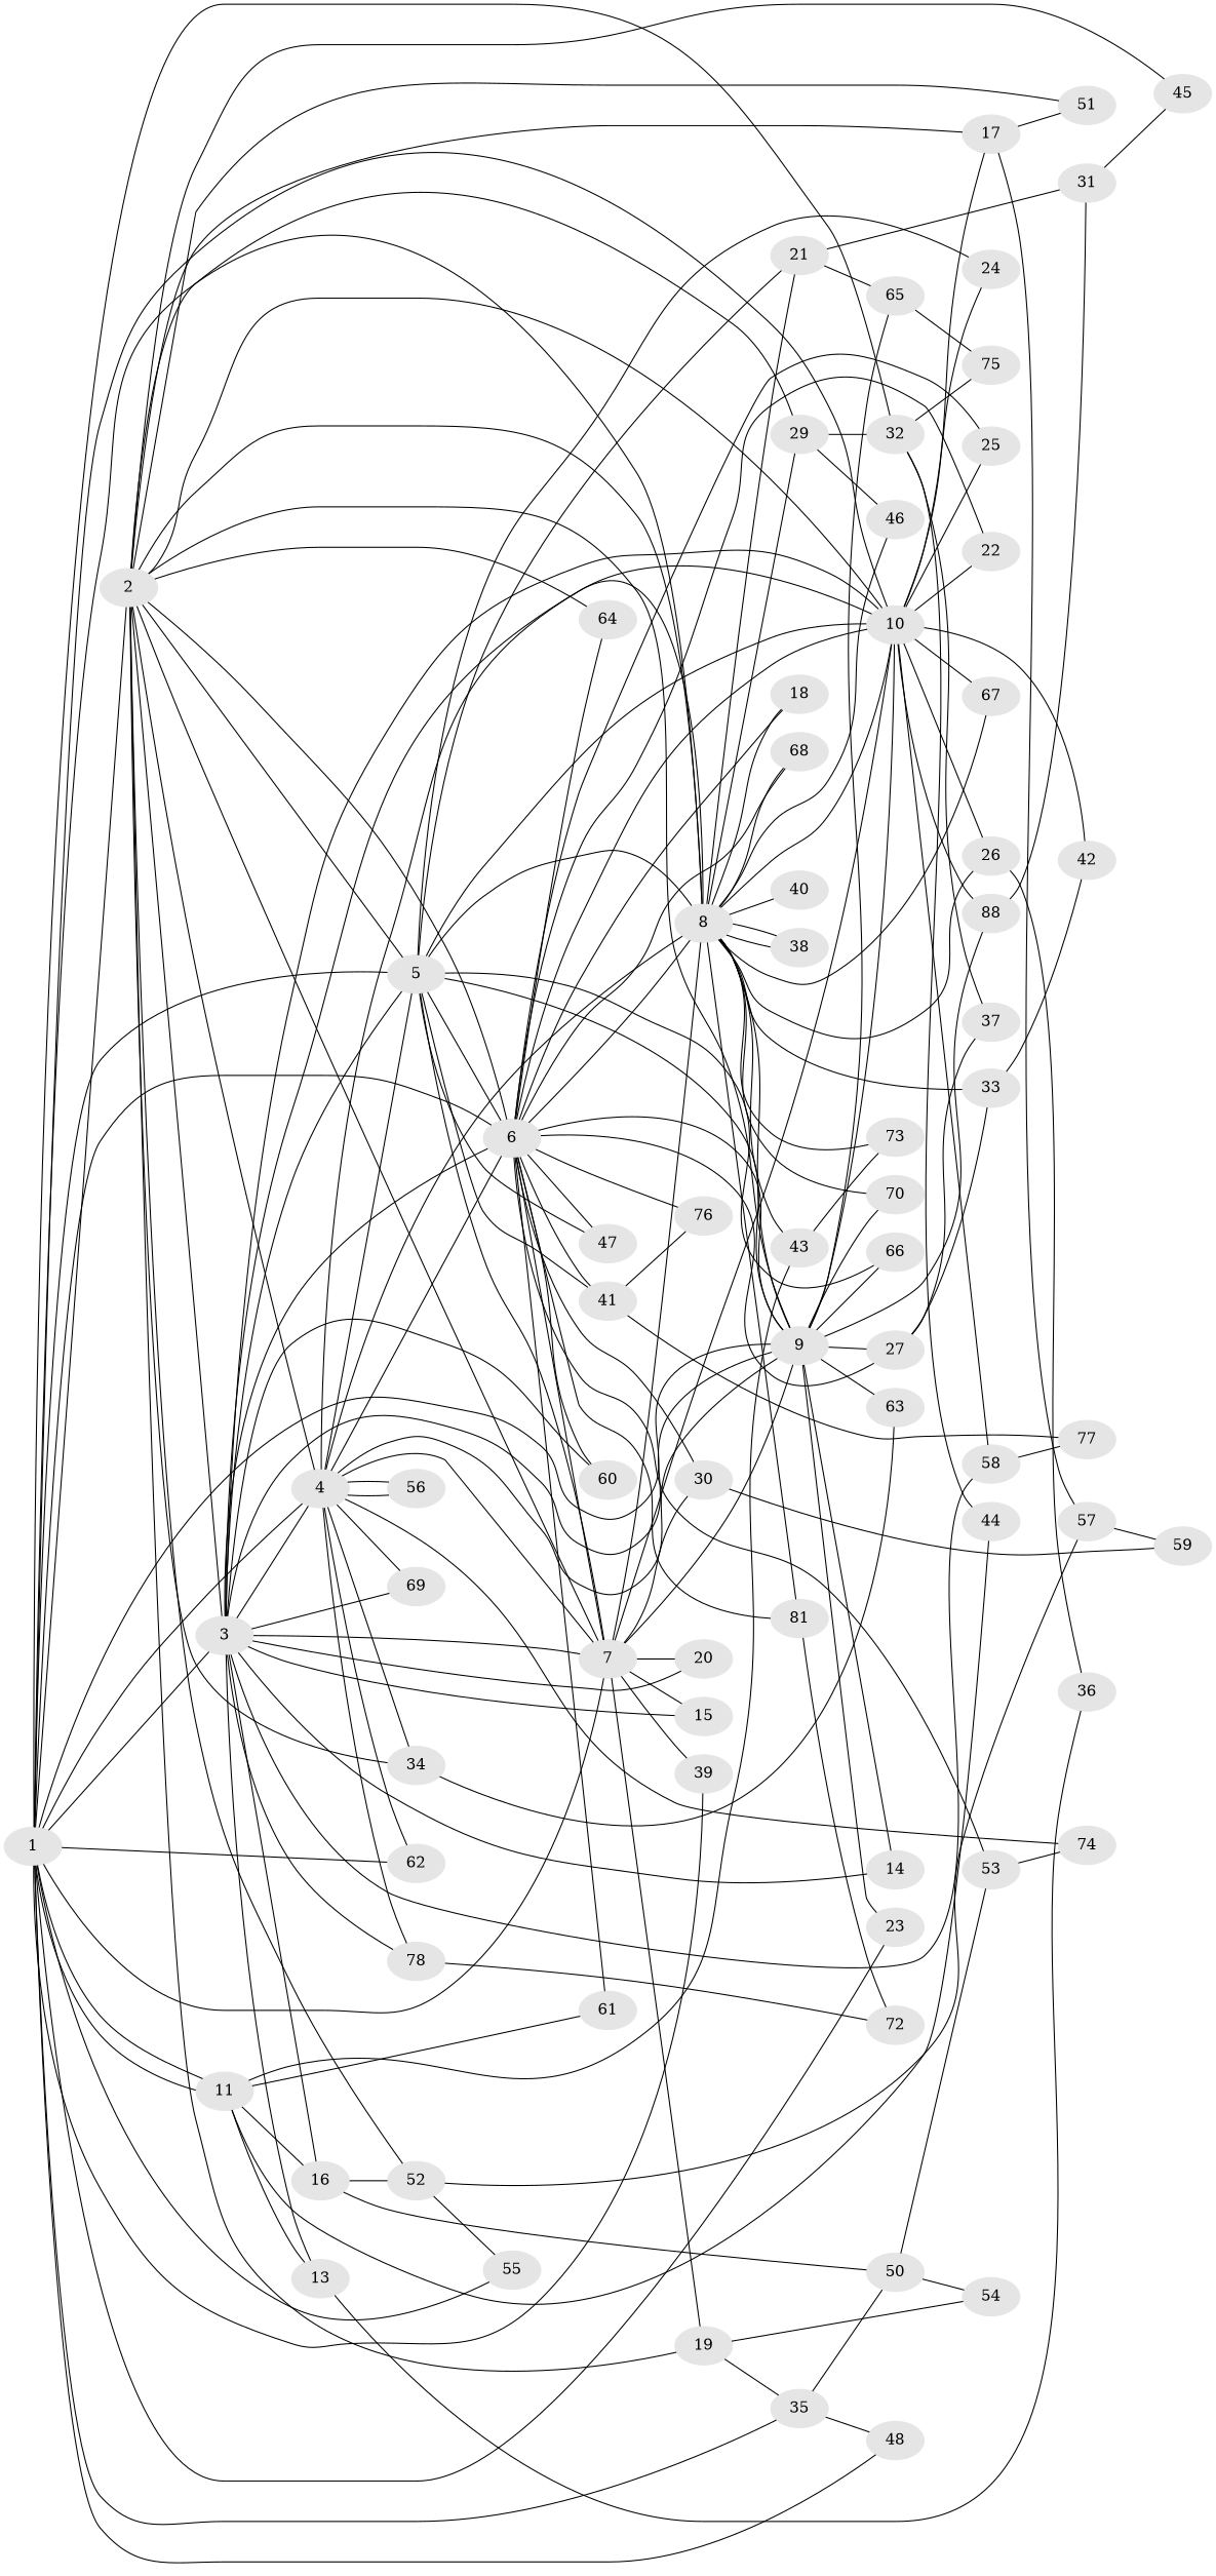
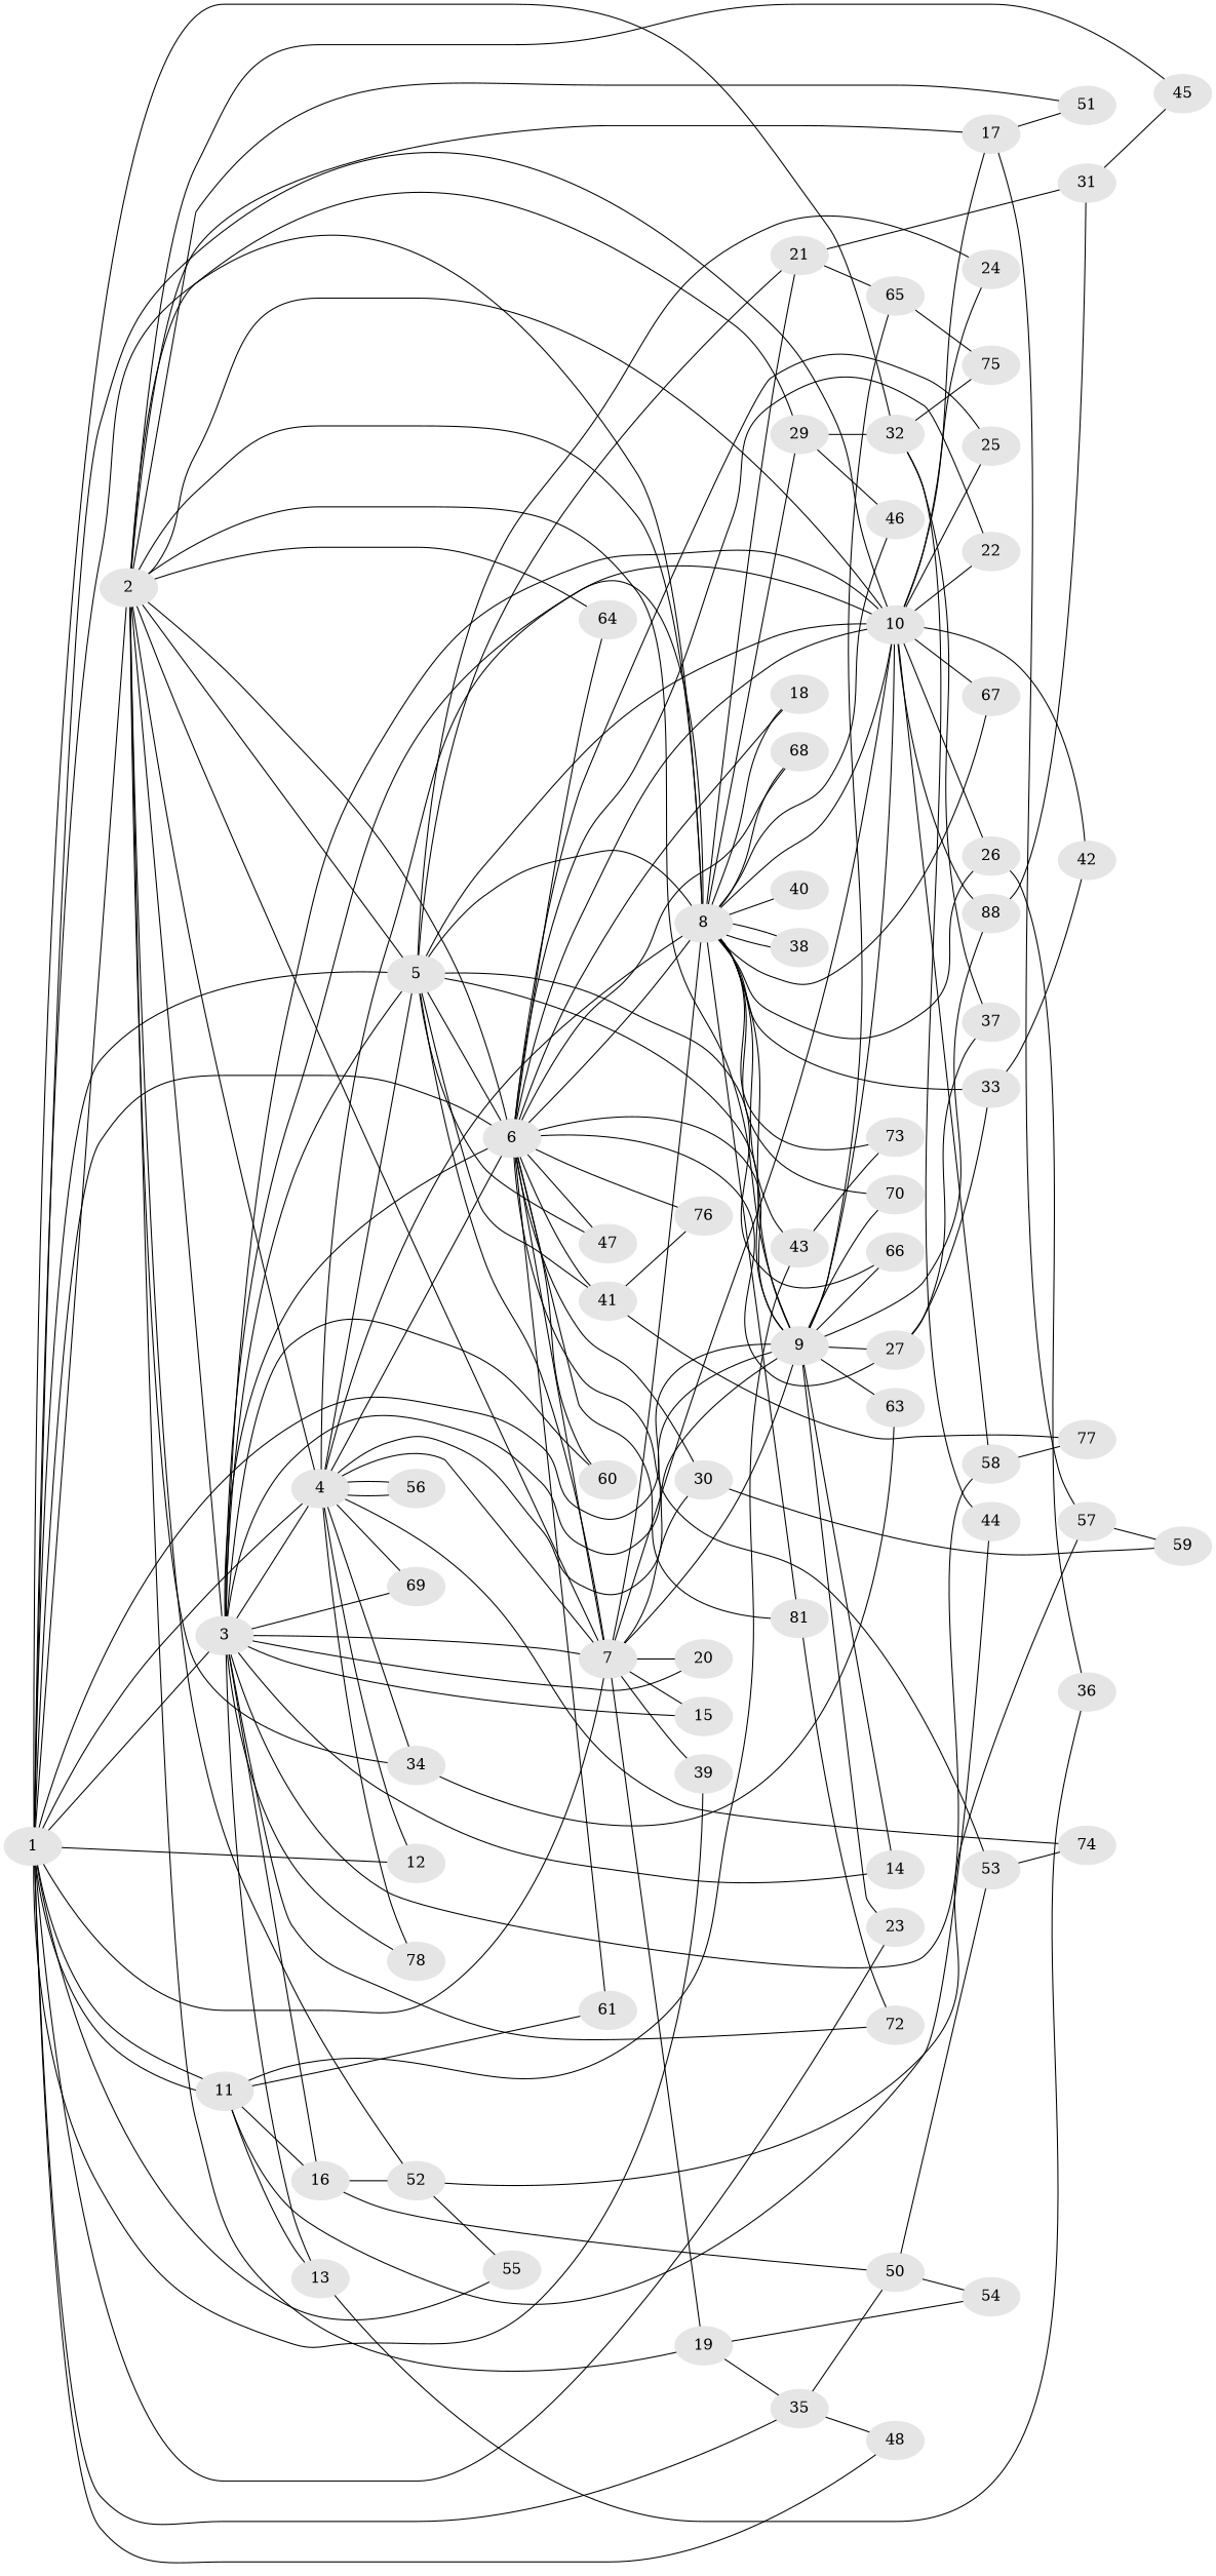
  graph {
    rankdir=LR
    node [color=gray90 style=filled]
    1
    2
    3
    4
    5
    6
    7
    8
    9
    10
    11
    23
    32
    35
    39
    48
    55
-   62
+   62 [label=12]
    17
    19
    29
    34
    45
    51
    52
    64
    13
    14
    15
    16
    20
    58
    60
    69
    72
    78
    56
    74
    21
    24
    41
    47
    66
    18
    22
    25
    27
    30
    53
    61
    68
    n52 [label=81]
    76
    26
    33
    38
    40
    43
    46
    67
    70
    73
    n63 [label=88]
    63
    65
    42
    44
    37
    75
    50
    57
    54
    36
    77
    31
    59
    1 -- 2
    1 -- 3
    1 -- 4
    1 -- 5
    1 -- 6
    1 -- 7
    1 -- 8
    1 -- 9
    1 -- 10
    1 -- 11
    1 -- 11
    1 -- 23
    1 -- 32
    1 -- 35
    1 -- 39
    1 -- 48
    1 -- 55
    1 -- 62
    2 -- 3
    2 -- 4
    2 -- 5
    2 -- 6
    2 -- 7
    2 -- 8
    2 -- 9
    2 -- 10
    2 -- 17
    2 -- 19
    2 -- 29
    2 -- 34
    2 -- 45
    2 -- 51
    2 -- 52
    2 -- 64
    3 -- 4
    3 -- 5
    3 -- 6
    3 -- 7
    3 -- 8
    3 -- 9
    3 -- 10
    3 -- 13
    3 -- 14
    3 -- 15
    3 -- 16
    3 -- 20
    3 -- 58
    3 -- 60
    3 -- 69
-   78 -- 72
+   3 -- 72
    3 -- 78
    4 -- 5
    4 -- 6
    4 -- 7
    4 -- 8
    4 -- 9
    4 -- 10
    4 -- 62
    4 -- 34
    4 -- 69
    4 -- 78
    4 -- 56
    4 -- 56
    4 -- 74
    5 -- 6
    5 -- 7
    5 -- 8
    5 -- 9
    5 -- 10
    5 -- 21
    5 -- 24
    5 -- 41
    5 -- 47
    5 -- 66
    6 -- 7
    6 -- 8
    6 -- 9
    6 -- 10
    6 -- 64
    6 -- 60
    6 -- 41
    6 -- 47
    6 -- 18
    6 -- 22
    6 -- 25
    6 -- 27
    6 -- 30
    6 -- 53
    6 -- 61
    6 -- 68
    6 -- n52
    6 -- 76
    7 -- 8
    7 -- 9
    7 -- 10
    7 -- 39
    7 -- 19
    7 -- 15
    7 -- 20
    7 -- 30
    8 -- 9
    8 -- 10
    8 -- 29
    8 -- 21
    8 -- 18
    8 -- 68
    8 -- n52
    8 -- 26
    8 -- 33
    8 -- 38
    8 -- 38
    8 -- 40
    8 -- 43
    8 -- 46
    8 -- 67
    8 -- 70
    8 -- 73
    9 -- 10
    9 -- 23
    9 -- 14
    9 -- 66
    9 -- 27
    9 -- 70
    9 -- n63
    9 -- 63
    9 -- 65
    10 -- 17
    10 -- 58
    10 -- 24
    10 -- 22
    10 -- 25
    10 -- 26
    10 -- 67
    10 -- n63
    10 -- 42
    11 -- 13
    11 -- 16
    11 -- 61
    11 -- 43
    11 -- 44
    32 -- 44
    32 -- 37
    32 -- 75
    35 -- 48
    35 -- 50
    17 -- 51
    17 -- 57
    19 -- 35
    19 -- 54
    29 -- 32
    29 -- 46
    34 -- 63
    52 -- 55
    52 -- 57
    13 -- 36
    16 -- 52
    16 -- 50
    58 -- 77
    21 -- 65
    21 -- 31
    41 -- 76
    41 -- 77
    27 -- 33
    27 -- 37
    30 -- 59
    53 -- 74
    n52 -- 72
    26 -- 36
    33 -- 42
    43 -- 73
    n63 -- 31
    65 -- 75
    50 -- 53
    50 -- 54
    57 -- 59
    31 -- 45
  }
